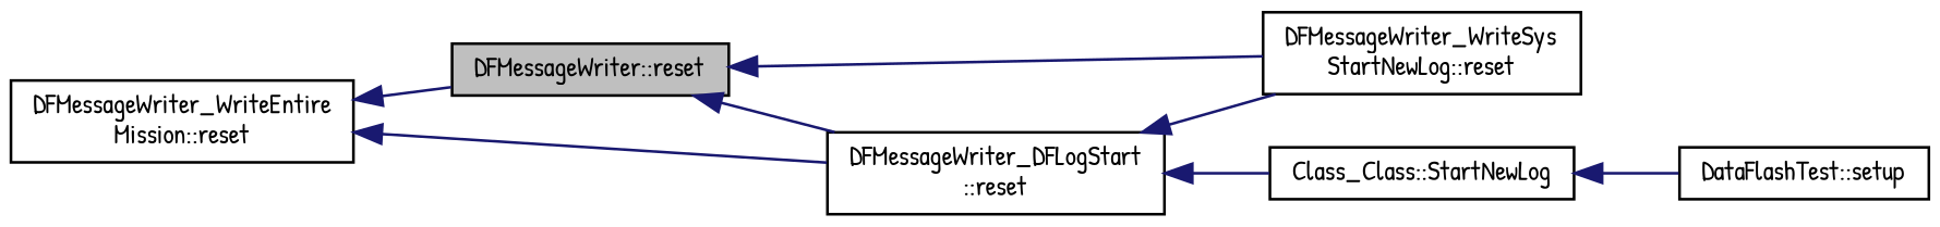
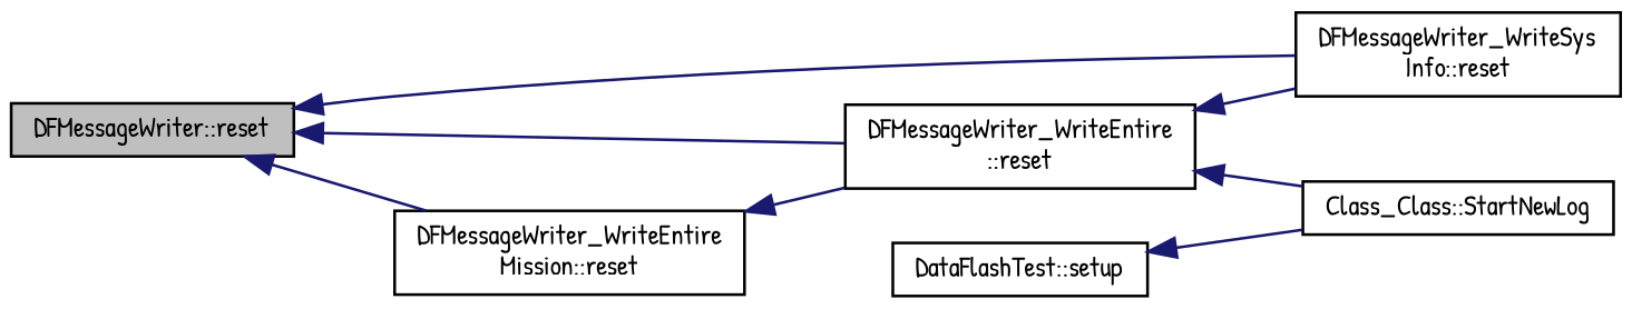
  digraph {
    fontname="Patrick Hand"
    rankdir=LR
    node [color=black fillcolor=white fontname="Patrick Hand" fontsize=10 shape=record style=filled]
    edge [color=midnightblue dir=back fontname="Patrick Hand" fontsize=10 labelfontname=Helvetica labelfontsize=10 style=solid]
    n1 [fillcolor=grey75 fontcolor=black height=0.2 label="DFMessageWriter::reset" width=0.4]
-   n2 [height=0.2 label="DFMessageWriter_WriteSys\lStartNewLog::reset" width=0.4]
-   n3 [height=0.2 label="DFMessageWriter_DFLogStart\l::reset" width=0.4]
+   n2 [height=0.2 label="DFMessageWriter_WriteSys\lInfo::reset" width=0.4]
+   n3 [height=0.2 label="DFMessageWriter_WriteEntire\l::reset" width=0.4]
    n4 [height=0.2 label="DFMessageWriter_WriteEntire\lMission::reset" width=0.4]
    n5 [height=0.2 label="Class_Class::StartNewLog" width=0.4]
    n6 [height=0.2 label="DataFlashTest::setup" width=0.4]
    n1 -> n2
    n1 -> n3
-   n4 -> n1
+   n1 -> n4
    n3 -> n2
    n3 -> n5
    n4 -> n3
-   n5 -> n6
+   n6 -> n5
  }
